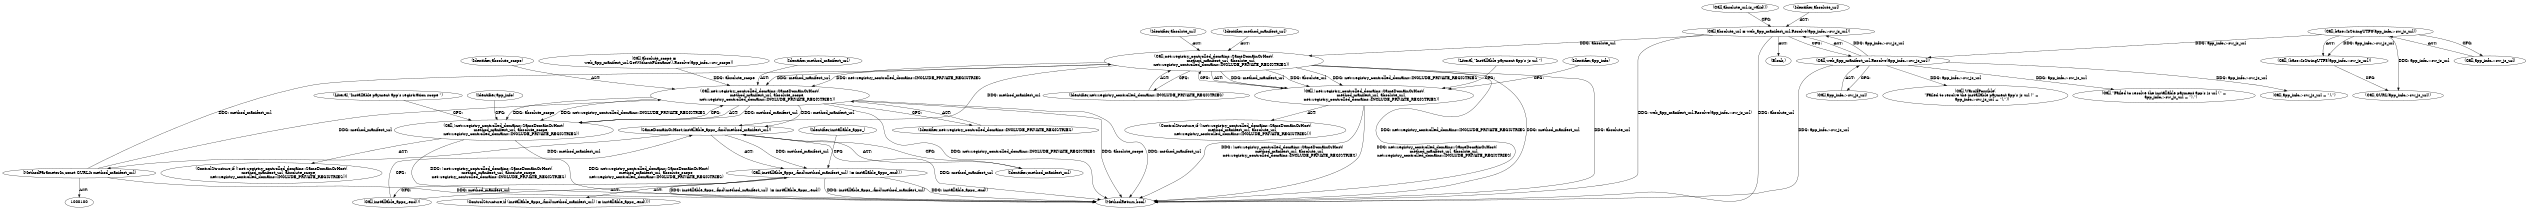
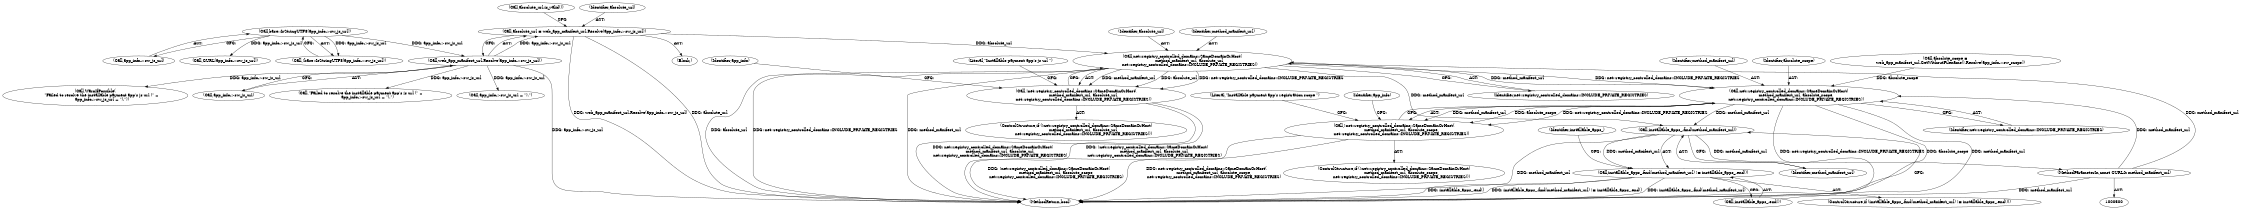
  digraph {
    n1 [label="(Call,net::registry_controlled_domains::SameDomainOrHost(\n            method_manifest_url, absolute_url,\n            net::registry_controlled_domains::INCLUDE_PRIVATE_REGISTRIES))"]
    n2 [label="(Call,!net::registry_controlled_domains::SameDomainOrHost(\n            method_manifest_url, absolute_url,\n            net::registry_controlled_domains::INCLUDE_PRIVATE_REGISTRIES))"]
    n3 [label="(Call,net::registry_controlled_domains::SameDomainOrHost(\n            method_manifest_url, absolute_scope,\n            net::registry_controlled_domains::INCLUDE_PRIVATE_REGISTRIES))"]
-   n4 [label="(SameDomainOrHost,installable_apps_.find(method_manifest_url))"]
+   n4 [label="(Call,installable_apps_.find(method_manifest_url))"]
    n5 [label="(Identifier,net::registry_controlled_domains::INCLUDE_PRIVATE_REGISTRIES)"]
    n6 [label="(MethodReturn,bool)"]
    n7 [label="(ControlStructure,if (!net::registry_controlled_domains::SameDomainOrHost(\n            method_manifest_url, absolute_url,\n            net::registry_controlled_domains::INCLUDE_PRIVATE_REGISTRIES)))"]
    n8 [label="(Call,!net::registry_controlled_domains::SameDomainOrHost(\n            method_manifest_url, absolute_scope,\n            net::registry_controlled_domains::INCLUDE_PRIVATE_REGISTRIES))"]
    n9 [label="(Identifier,net::registry_controlled_domains::INCLUDE_PRIVATE_REGISTRIES)"]
    n10 [label="(MethodParameterIn,const GURL& method_manifest_url)"]
    n11 [label="(Call,installable_apps_.find(method_manifest_url) != installable_apps_.end())"]
    n12 [label="(Identifier,method_manifest_url)"]
-   1000100
+   1000100 [label=1000500]
    n14 [label="(Call,absolute_url = web_app_manifest_url.Resolve(app_info->sw_js_url))"]
    n15 [label="(Call,web_app_manifest_url.Resolve(app_info->sw_js_url))"]
    n16 [label="(Block,)"]
    n17 [label="(Call,WarnIfPossible(\n          \"Failed to resolve the installable payment app's js url (\" +\n           app_info->sw_js_url + \").\"))"]
    n18 [label="(Call,\"Failed to resolve the installable payment app's js url (\" +\n           app_info->sw_js_url + \").\")"]
    n19 [label="(Call,app_info->sw_js_url + \").\")"]
    n20 [label="(Call,app_info->sw_js_url)"]
    n21 [label="(Call,base::IsStringUTF8(app_info->sw_js_url))"]
    n22 [label="(Call,app_info->sw_js_url)"]
    n23 [label="(Call,!base::IsStringUTF8(app_info->sw_js_url))"]
    n24 [label="(Call,GURL(app_info->sw_js_url))"]
    n25 [label="(ControlStructure,if (!net::registry_controlled_domains::SameDomainOrHost(\n            method_manifest_url, absolute_scope,\n            net::registry_controlled_domains::INCLUDE_PRIVATE_REGISTRIES)))"]
    n26 [label="(Call,installable_apps_.end())"]
    n27 [label="(ControlStructure,if (installable_apps_.find(method_manifest_url) != installable_apps_.end()))"]
    n28 [label="(Identifier,absolute_scope)"]
    n29 [label="(Literal,\"Installable payment app's registration scope \")"]
    n30 [label="(Identifier,absolute_url)"]
    n31 [label="(Call,absolute_scope =\n        web_app_manifest_url.GetWithoutFilename().Resolve(app_info->sw_scope))"]
    n32 [label="(Literal,\"Installable payment app's js url \")"]
    n33 [label="(Identifier,app_info)"]
    n34 [label="(Identifier,app_info)"]
    n35 [label="(Identifier,installable_apps_)"]
    n36 [label="(Identifier,method_manifest_url)"]
    n37 [label="(Call,absolute_url.is_valid())"]
    n38 [label="(Identifier,absolute_url)"]
    n39 [label="(Identifier,method_manifest_url)"]
    n1 -> n2 [label="AST: "]
    n1 -> n2 [label="DDG: method_manifest_url"]
    n1 -> n2 [label="DDG: absolute_url"]
    n1 -> n2 [label="DDG: net::registry_controlled_domains::INCLUDE_PRIVATE_REGISTRIES"]
    n1 -> n3 [label="DDG: method_manifest_url"]
    n1 -> n3 [label="DDG: net::registry_controlled_domains::INCLUDE_PRIVATE_REGISTRIES"]
    n1 -> n4 [label="DDG: method_manifest_url"]
    n1 -> n5 [label="CFG: "]
    n1 -> n6 [label="DDG: net::registry_controlled_domains::INCLUDE_PRIVATE_REGISTRIES"]
    n1 -> n6 [label="DDG: method_manifest_url"]
    n1 -> n6 [label="DDG: absolute_url"]
    n2 -> n1 [label="CFG: "]
    n2 -> n6 [label="DDG: net::registry_controlled_domains::SameDomainOrHost(\n            method_manifest_url, absolute_url,\n            net::registry_controlled_domains::INCLUDE_PRIVATE_REGISTRIES)"]
    n2 -> n6 [label="DDG: !net::registry_controlled_domains::SameDomainOrHost(\n            method_manifest_url, absolute_url,\n            net::registry_controlled_domains::INCLUDE_PRIVATE_REGISTRIES)"]
    n2 -> n7 [label="AST: "]
    n3 -> n4 [label="DDG: method_manifest_url"]
    n3 -> n6 [label="DDG: net::registry_controlled_domains::INCLUDE_PRIVATE_REGISTRIES"]
    n3 -> n6 [label="DDG: absolute_scope"]
    n3 -> n6 [label="DDG: method_manifest_url"]
    n3 -> n8 [label="AST: "]
    n3 -> n8 [label="DDG: method_manifest_url"]
    n3 -> n8 [label="DDG: absolute_scope"]
    n3 -> n8 [label="DDG: net::registry_controlled_domains::INCLUDE_PRIVATE_REGISTRIES"]
    n3 -> n9 [label="CFG: "]
    n4 -> n6 [label="DDG: method_manifest_url"]
    n4 -> n10 [label="DDG: method_manifest_url"]
    n4 -> n11 [label="AST: "]
    n4 -> n11 [label="DDG: method_manifest_url"]
    n4 -> n12 [label="CFG: "]
    n5 -> n1 [label="AST: "]
    n8 -> n3 [label="CFG: "]
    n8 -> n6 [label="DDG: !net::registry_controlled_domains::SameDomainOrHost(\n            method_manifest_url, absolute_scope,\n            net::registry_controlled_domains::INCLUDE_PRIVATE_REGISTRIES)"]
    n8 -> n6 [label="DDG: net::registry_controlled_domains::SameDomainOrHost(\n            method_manifest_url, absolute_scope,\n            net::registry_controlled_domains::INCLUDE_PRIVATE_REGISTRIES)"]
    n8 -> n25 [label="AST: "]
    n9 -> n3 [label="AST: "]
    n10 -> n1 [label="DDG: method_manifest_url"]
    n10 -> n3 [label="DDG: method_manifest_url"]
    n10 -> n6 [label="DDG: method_manifest_url"]
    n10 -> 1000100 [label="AST: "]
    n11 -> n6 [label="DDG: installable_apps_.find(method_manifest_url) != installable_apps_.end()"]
    n11 -> n6 [label="DDG: installable_apps_.find(method_manifest_url)"]
    n11 -> n6 [label="DDG: installable_apps_.end()"]
    n11 -> n26 [label="CFG: "]
    n11 -> n27 [label="AST: "]
    n12 -> n4 [label="AST: "]
    n14 -> n1 [label="DDG: absolute_url"]
    n14 -> n6 [label="DDG: absolute_url"]
    n14 -> n6 [label="DDG: web_app_manifest_url.Resolve(app_info->sw_js_url)"]
    n14 -> n15 [label="CFG: "]
    n14 -> n16 [label="AST: "]
    n15 -> n6 [label="DDG: app_info->sw_js_url"]
    n15 -> n14 [label="AST: "]
    n15 -> n14 [label="DDG: app_info->sw_js_url"]
    n15 -> n17 [label="DDG: app_info->sw_js_url"]
    n15 -> n18 [label="DDG: app_info->sw_js_url"]
    n15 -> n19 [label="DDG: app_info->sw_js_url"]
    n15 -> n20 [label="CFG: "]
    n20 -> n15 [label="AST: "]
    n21 -> n15 [label="DDG: app_info->sw_js_url"]
    n21 -> n22 [label="CFG: "]
    n21 -> n23 [label="AST: "]
    n21 -> n23 [label="DDG: app_info->sw_js_url"]
    n21 -> n24 [label="DDG: app_info->sw_js_url"]
    n22 -> n21 [label="AST: "]
-   n23 -> n24 [label="CFG: "]
+   n23 -> n21 [label="CFG: "]
    n26 -> n4 [label="CFG: "]
    n26 -> n11 [label="AST: "]
    n28 -> n3 [label="AST: "]
    n29 -> n8 [label="CFG: "]
    n30 -> n1 [label="AST: "]
    n31 -> n3 [label="DDG: absolute_scope"]
    n32 -> n2 [label="CFG: "]
    n33 -> n8 [label="CFG: "]
    n34 -> n2 [label="CFG: "]
    n35 -> n11 [label="CFG: "]
    n36 -> n3 [label="AST: "]
    n37 -> n14 [label="CFG: "]
    n38 -> n14 [label="AST: "]
    n39 -> n1 [label="AST: "]
  }
